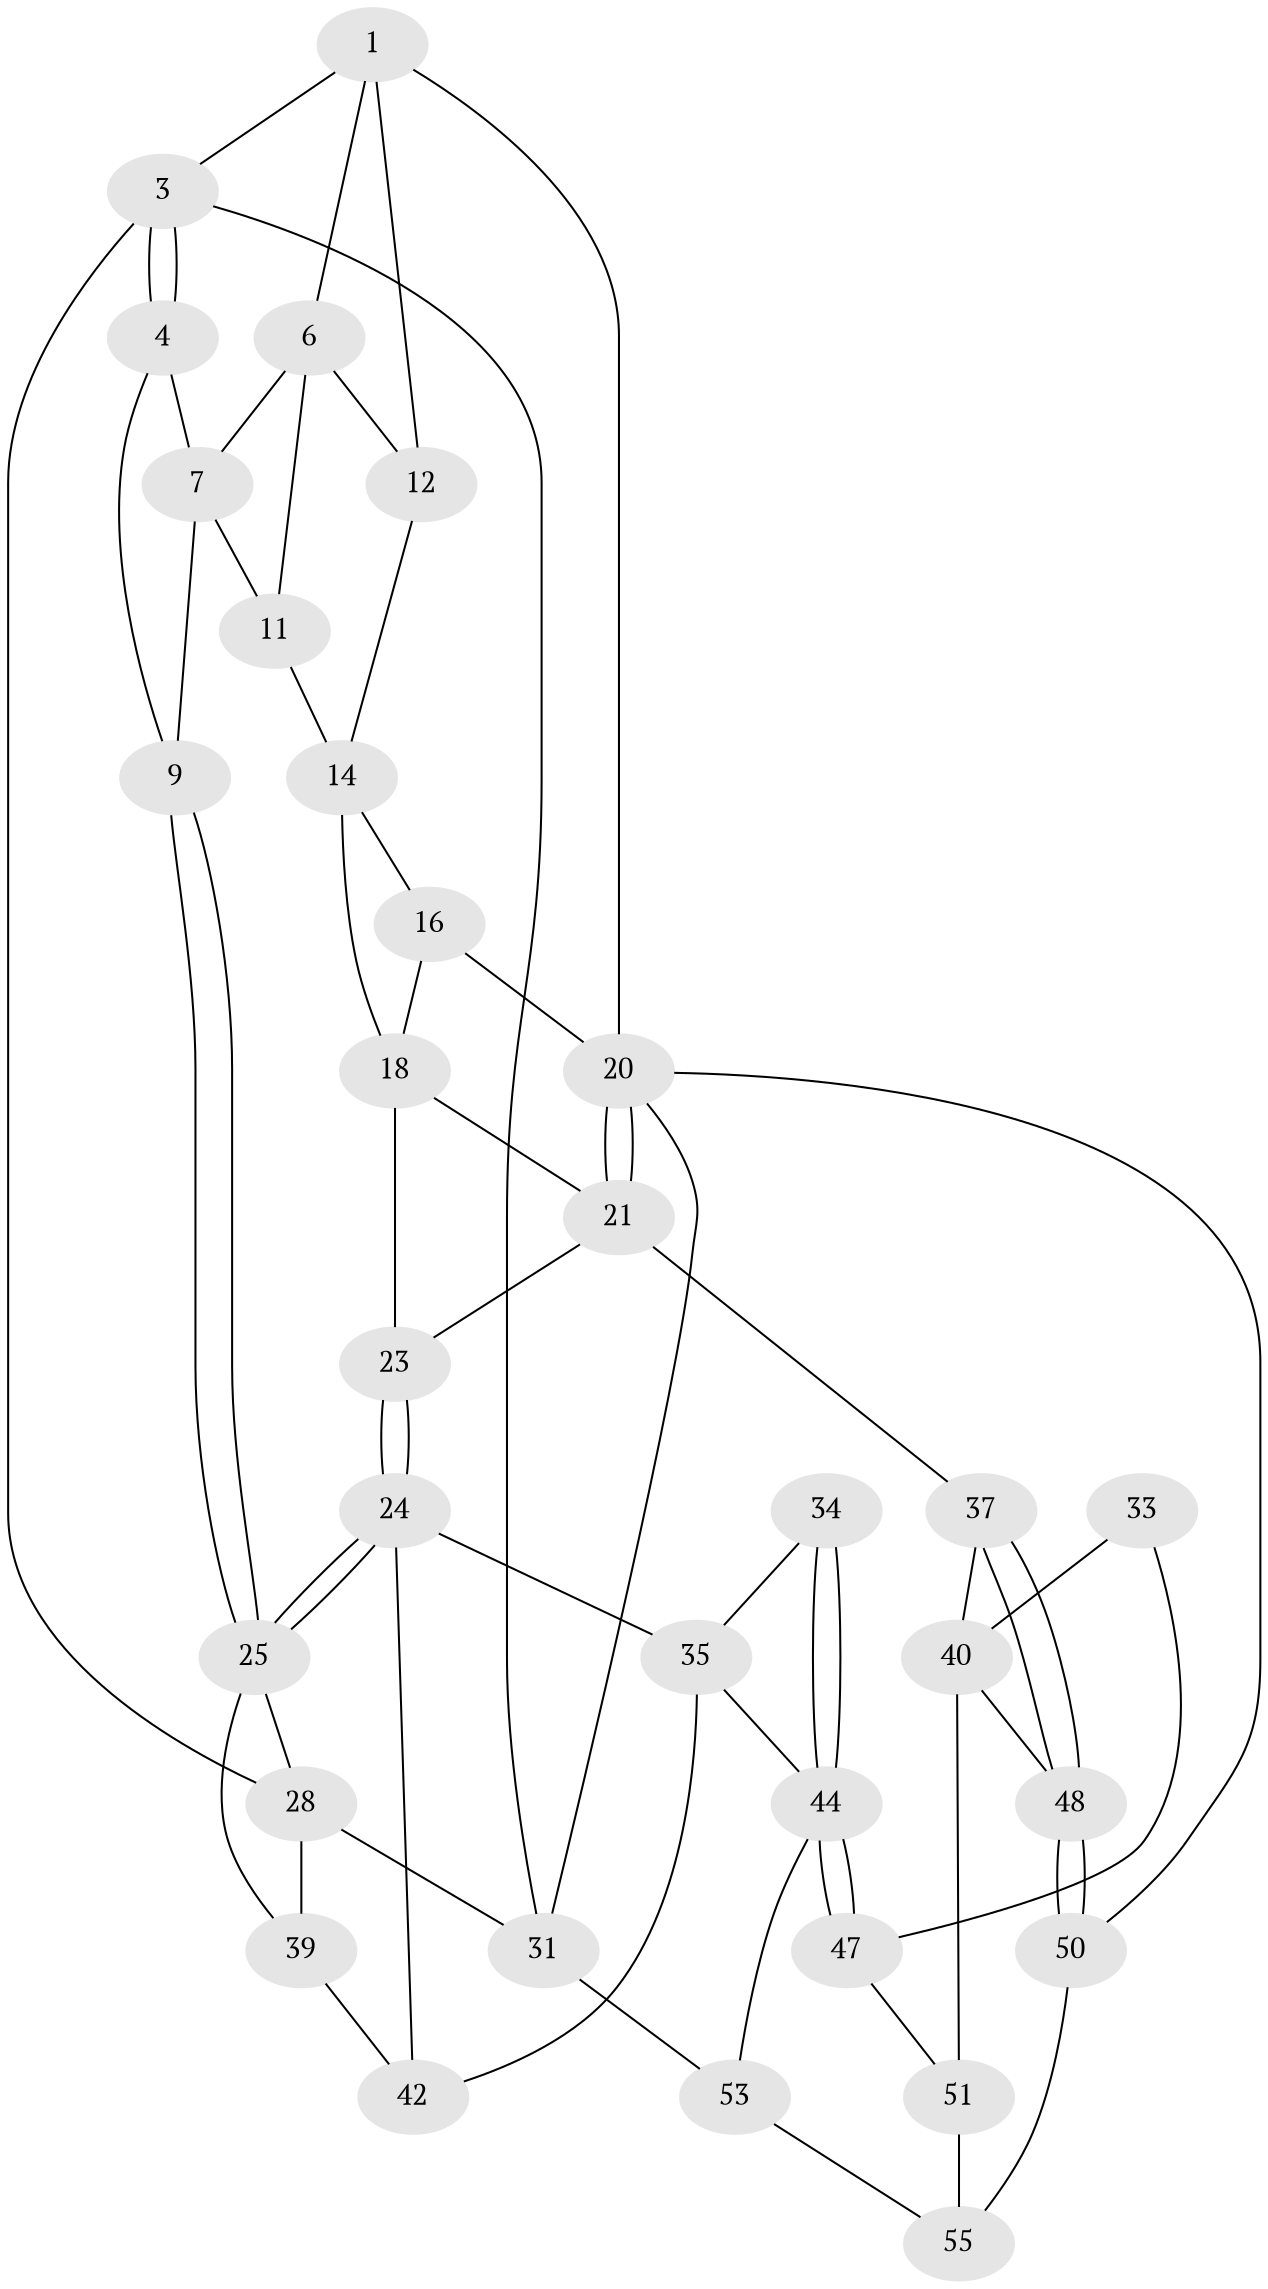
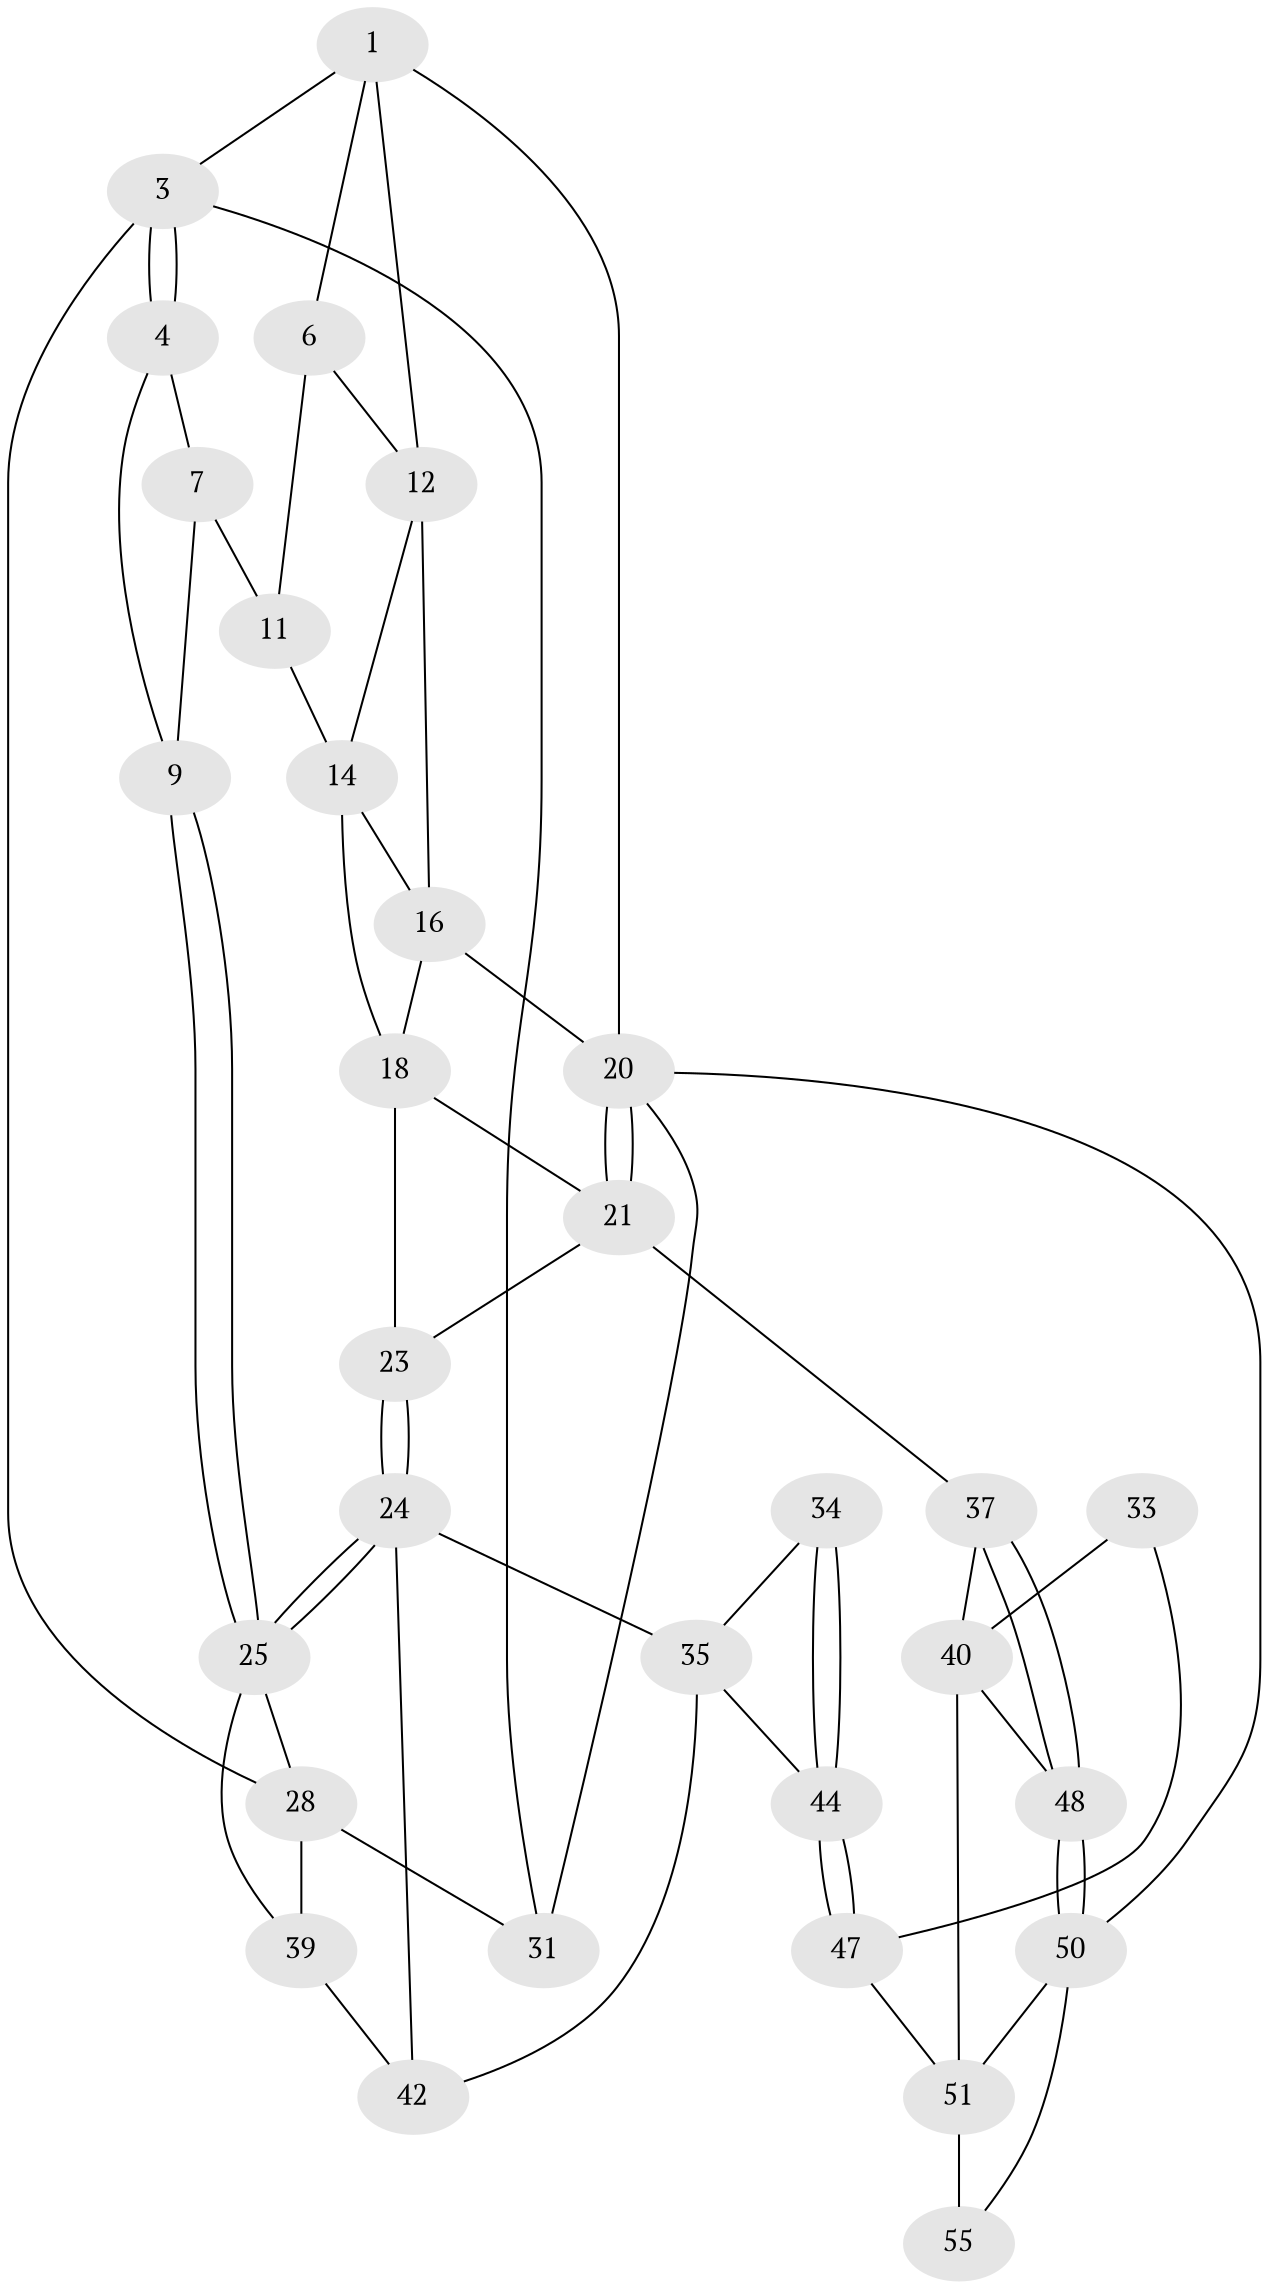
  graph {
    fontname="PT Serif"
    node [color=gray90 fontname="PT Serif" style=filled]
    edge [fontname="PT Serif"]
    1 [super="+2"]
    3
    6 [super="+10"]
    12 [super="+13"]
    20 [super="+29"]
    4 [super="+5"]
    28 [super="+30"]
    31 [super="+57"]
    7 [super="+8"]
    11
    14 [super="+15"]
    16 [super="+17"]
    21 [super="+22"]
    50 [super="+58"]
    9
    39
-   53 [super="+56"]
    25 [super="+27"]
    18 [super="+19"]
    23 [super="+26"]
    37 [super="+38"]
    24 [super="+36"]
    51 [super="+52"]
    55
    40 [super="+49"]
    48
    35 [super="+46"]
    42 [super="+43"]
    44 [super="+45"]
    33 [super="+41"]
    47
    34
    1 -- 3
    1 -- 6
    1 -- 12
    1 -- 20
    3 -- 4
    3 -- 4
    3 -- 28
    3 -- 31
    6 -- 12
-   6 -- 7
    6 -- 11
    12 -- 14
+   12 -- 16
    20 -- 31
    20 -- 21
    20 -- 21
    20 -- 50
    4 -- 7
    4 -- 9
    28 -- 31
    28 -- 39
-   31 -- 53
    7 -- 11
    7 -- 9
    11 -- 14
    14 -- 16
    14 -- 18
    16 -- 20
    16 -- 18
    21 -- 23
    21 -- 37
+   50 -- 51
    50 -- 55
    9 -- 25
    9 -- 25
    39 -- 42
-   53 -- 55
    25 -- 28
    25 -- 39
    18 -- 21
    18 -- 23
    23 -- 24
    23 -- 24
    37 -- 40
    37 -- 48
    37 -- 48
    24 -- 25
    24 -- 25
    24 -- 35
    24 -- 42
    51 -- 55
    40 -- 51
    40 -- 48
    48 -- 50
    48 -- 50
    35 -- 42
    35 -- 44
-   44 -- 53
    44 -- 47
    44 -- 47
    33 -- 40
    33 -- 47
    47 -- 51
    34 -- 35
    34 -- 44
    34 -- 44
  }
